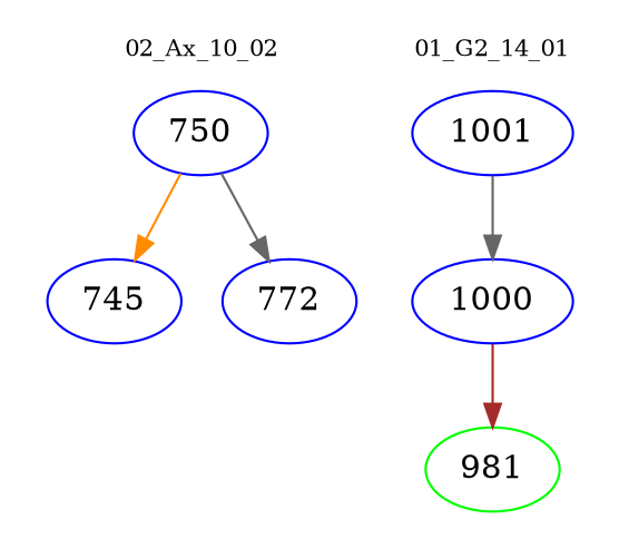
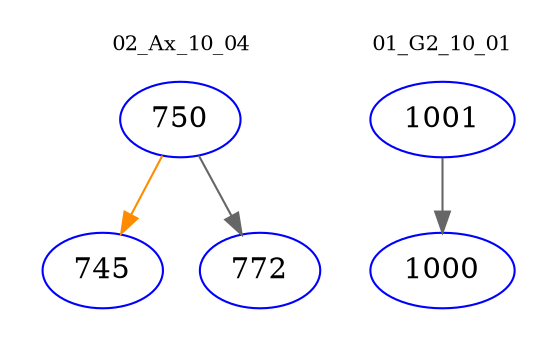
  digraph {
    node [color=blue]
    edge [color=gray40]
    n1 [label=750]
    n2 [label=745]
    n3 [label=772]
    n4 [label=1000]
-   n5 [color=green label=981]
    n6 [label=1001]
    subgraph cluster_1 {
      color=white
      fontsize=10
-     label="02_Ax_10_02"
+     label="02_Ax_10_04"
      n1
      n2
      n3
    }
    subgraph cluster_2 {
      color=white
      fontsize=10
-     label="01_G2_14_01"
+     label="01_G2_10_01"
      n4
-     n5
      n6
    }
    n1 -> n2 [color=darkorange]
    n1 -> n3
-   n4 -> n5 [color=brown]
    n6 -> n4
  }
